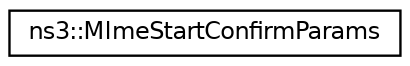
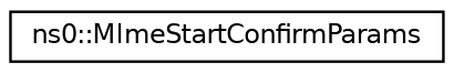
  digraph {
    rankdir=LR
-   n1 [color=black fillcolor=white fontname=Helvetica fontsize=10 height=0.2 label="ns3::MlmeStartConfirmParams" shape=record style=filled width=0.4]
+   n1 [color=black fillcolor=white fontname=Helvetica fontsize=10 height=0.2 label="ns0::MlmeStartConfirmParams" shape=record style=filled width=0.4]
  }
